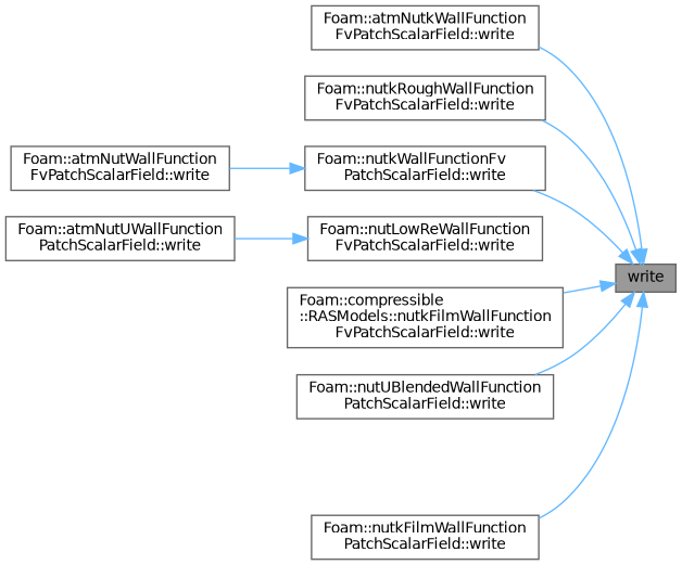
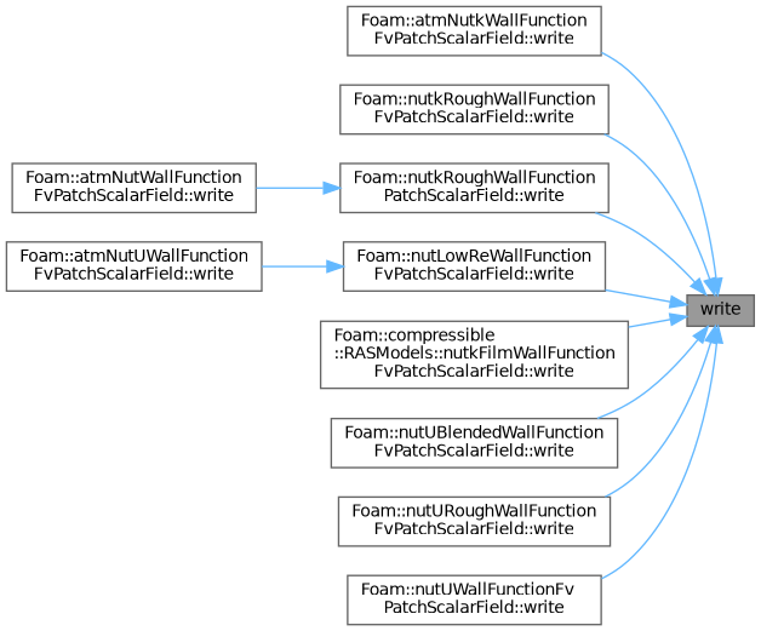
  digraph {
    rankdir=RL
    node [color=grey40 fillcolor=white fontname=Helvetica fontsize=10 shape=box style=filled]
    edge [color=steelblue1 dir=back fontname=Helvetica fontsize=10 labelfontname=Helvetica labelfontsize=10 style=solid]
    n1 [color=gray40 fillcolor=grey60 fontcolor=black height=0.2 label=write width=0.4]
    n2 [height=0.2 label="Foam::atmNutkWallFunction\lFvPatchScalarField::write" width=0.4]
    n3 [height=0.2 label="Foam::nutkRoughWallFunction\lFvPatchScalarField::write" width=0.4]
-   n4 [height=0.2 label="Foam::nutkWallFunctionFv\lPatchScalarField::write" width=0.4]
+   n4 [height=0.2 label="Foam::nutkRoughWallFunction\lPatchScalarField::write" width=0.4]
    n5 [height=0.2 label="Foam::nutLowReWallFunction\lFvPatchScalarField::write" width=0.4]
    n6 [height=0.2 label="Foam::compressible\l::RASModels::nutkFilmWallFunction\lFvPatchScalarField::write" width=0.4]
-   n7 [height=0.2 label="Foam::nutUBlendedWallFunction\lPatchScalarField::write" width=0.4]
-   n9 [height=0.2 label="Foam::nutkFilmWallFunction\lPatchScalarField::write" width=0.4]
-   n10 [height=0.2 label="Foam::atmNutUWallFunction\lPatchScalarField::write" width=0.4]
+   n7 [height=0.2 label="Foam::nutUBlendedWallFunction\lFvPatchScalarField::write" width=0.4]
+   n8 [height=0.2 label="Foam::nutURoughWallFunction\lFvPatchScalarField::write" width=0.4]
+   n9 [height=0.2 label="Foam::nutUWallFunctionFv\lPatchScalarField::write" width=0.4]
+   n10 [height=0.2 label="Foam::atmNutUWallFunction\lFvPatchScalarField::write" width=0.4]
    n11 [height=0.2 label="Foam::atmNutWallFunction\lFvPatchScalarField::write" width=0.4]
    n1 -> n2
    n1 -> n3
    n1 -> n4
+   n1 -> n5
    n1 -> n6
    n1 -> n7
+   n1 -> n8
    n1 -> n9
    n4 -> n11
    n5 -> n10
  }
